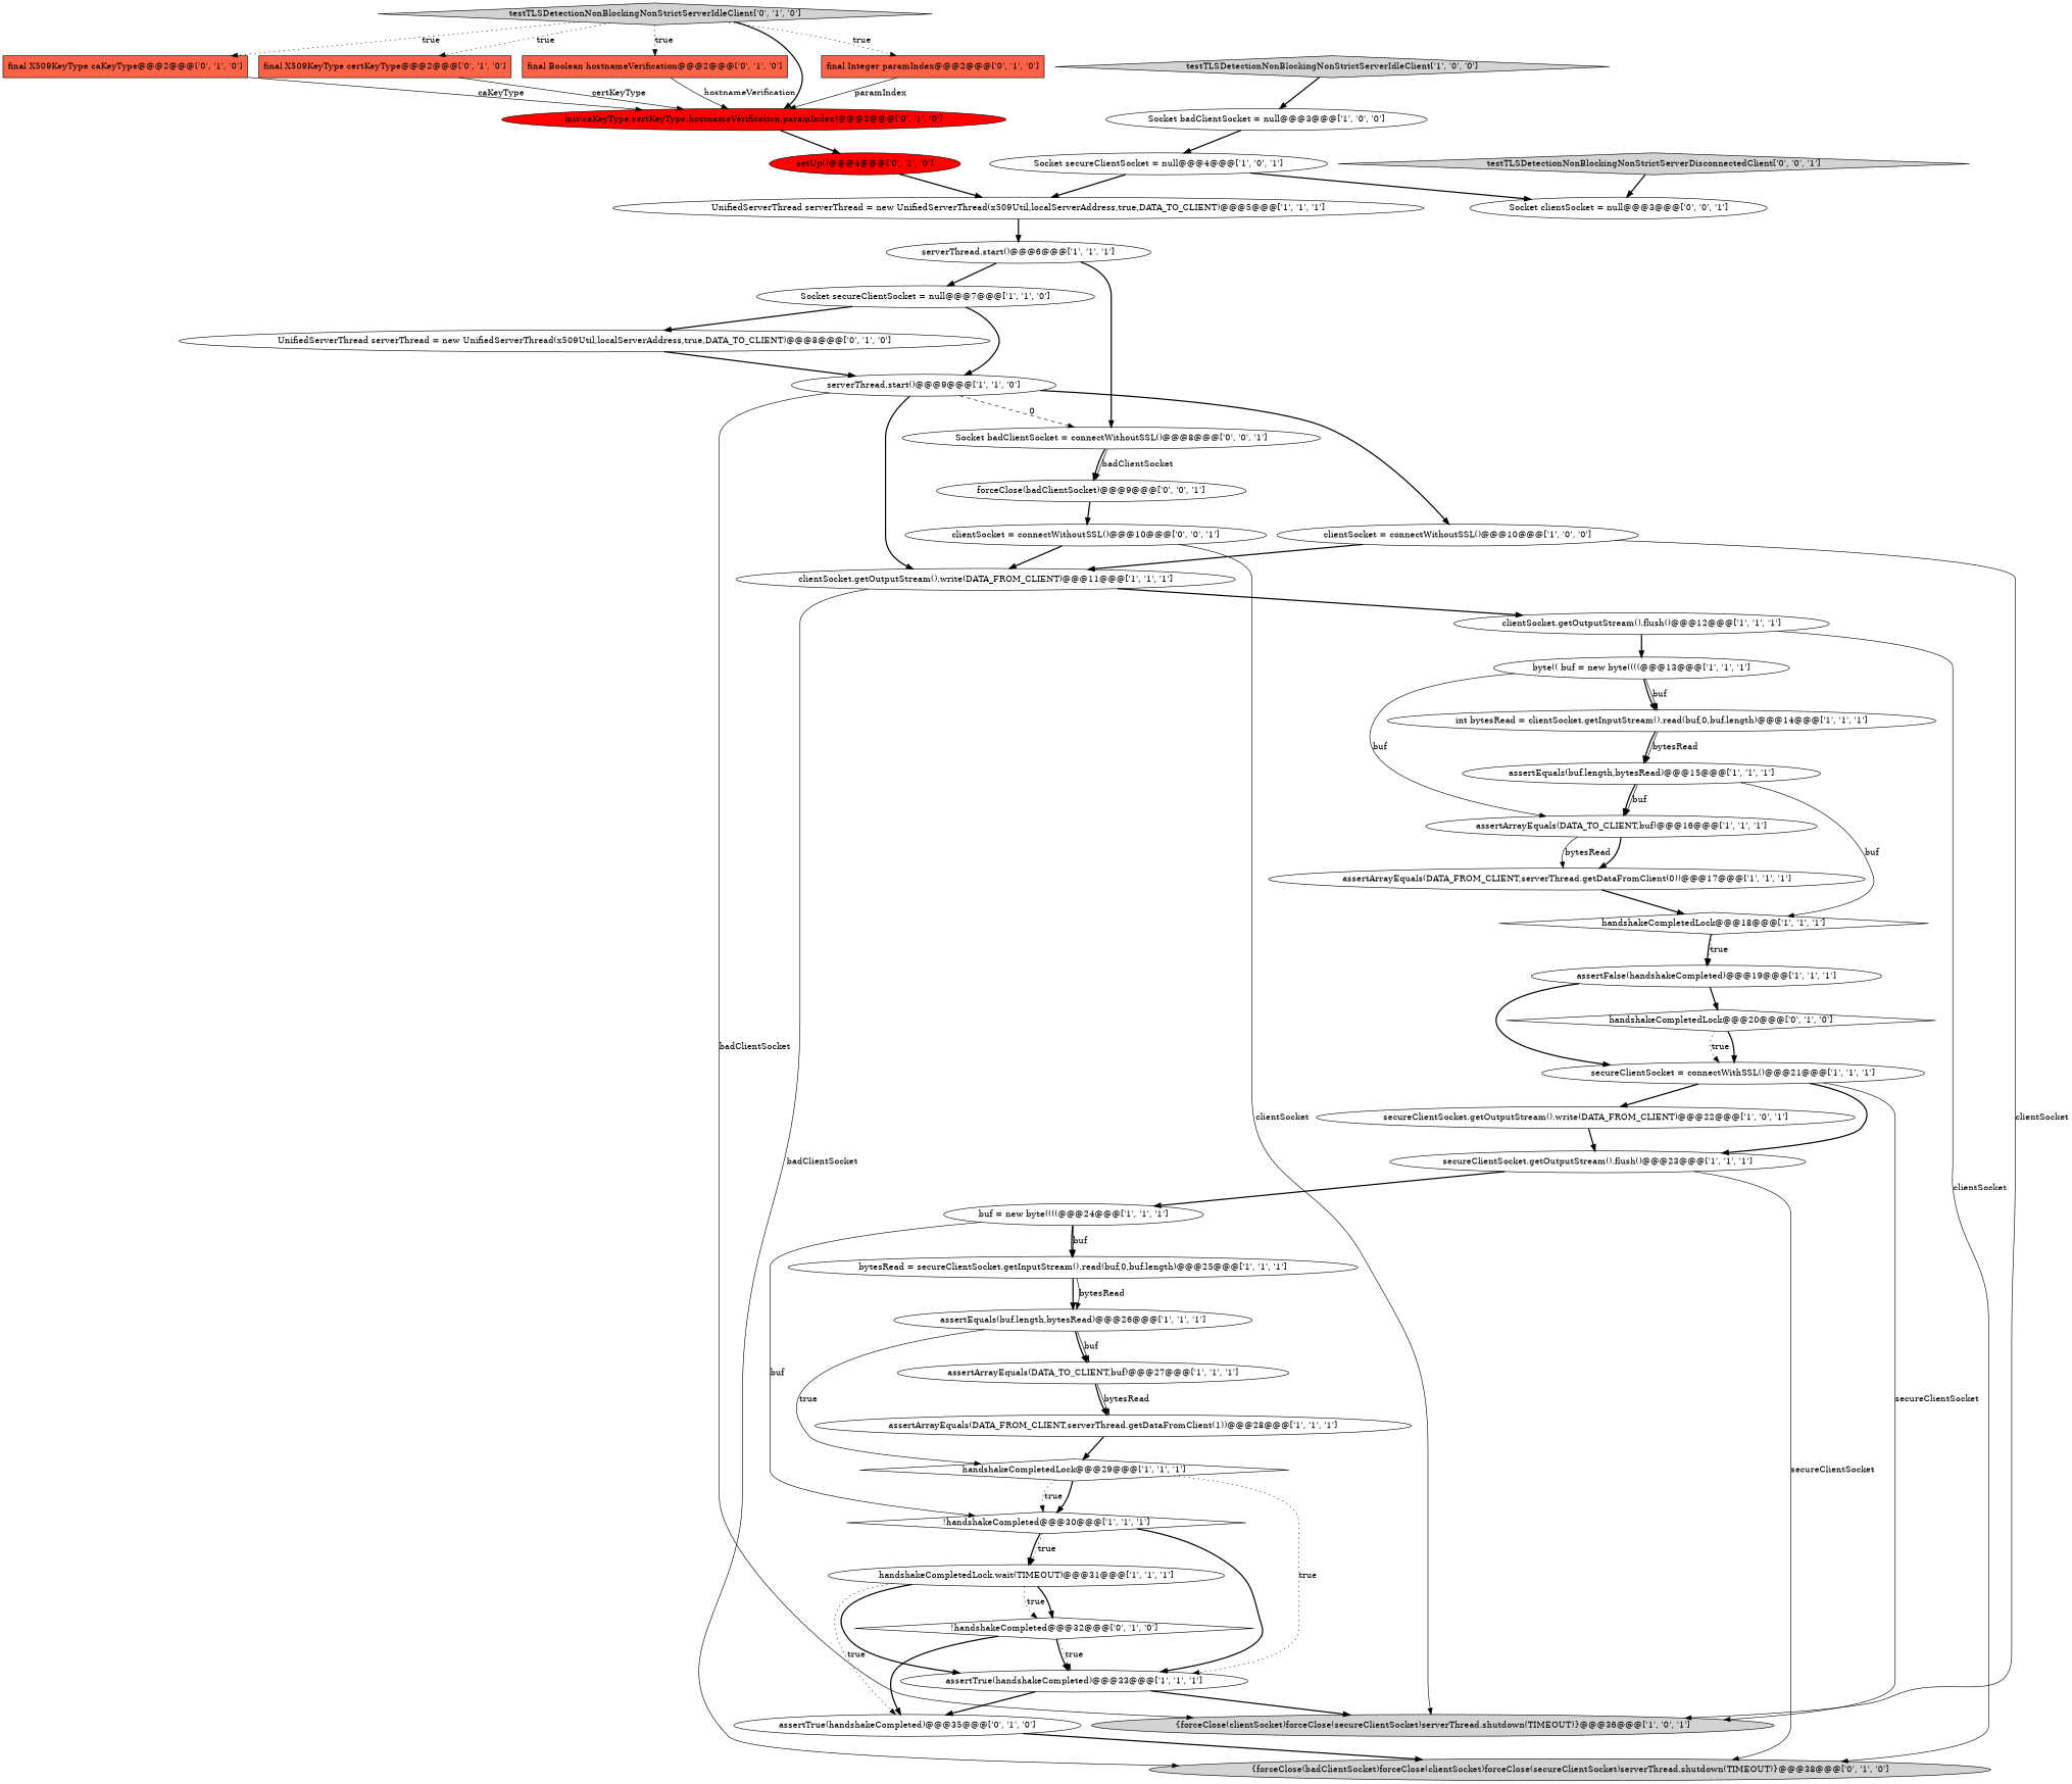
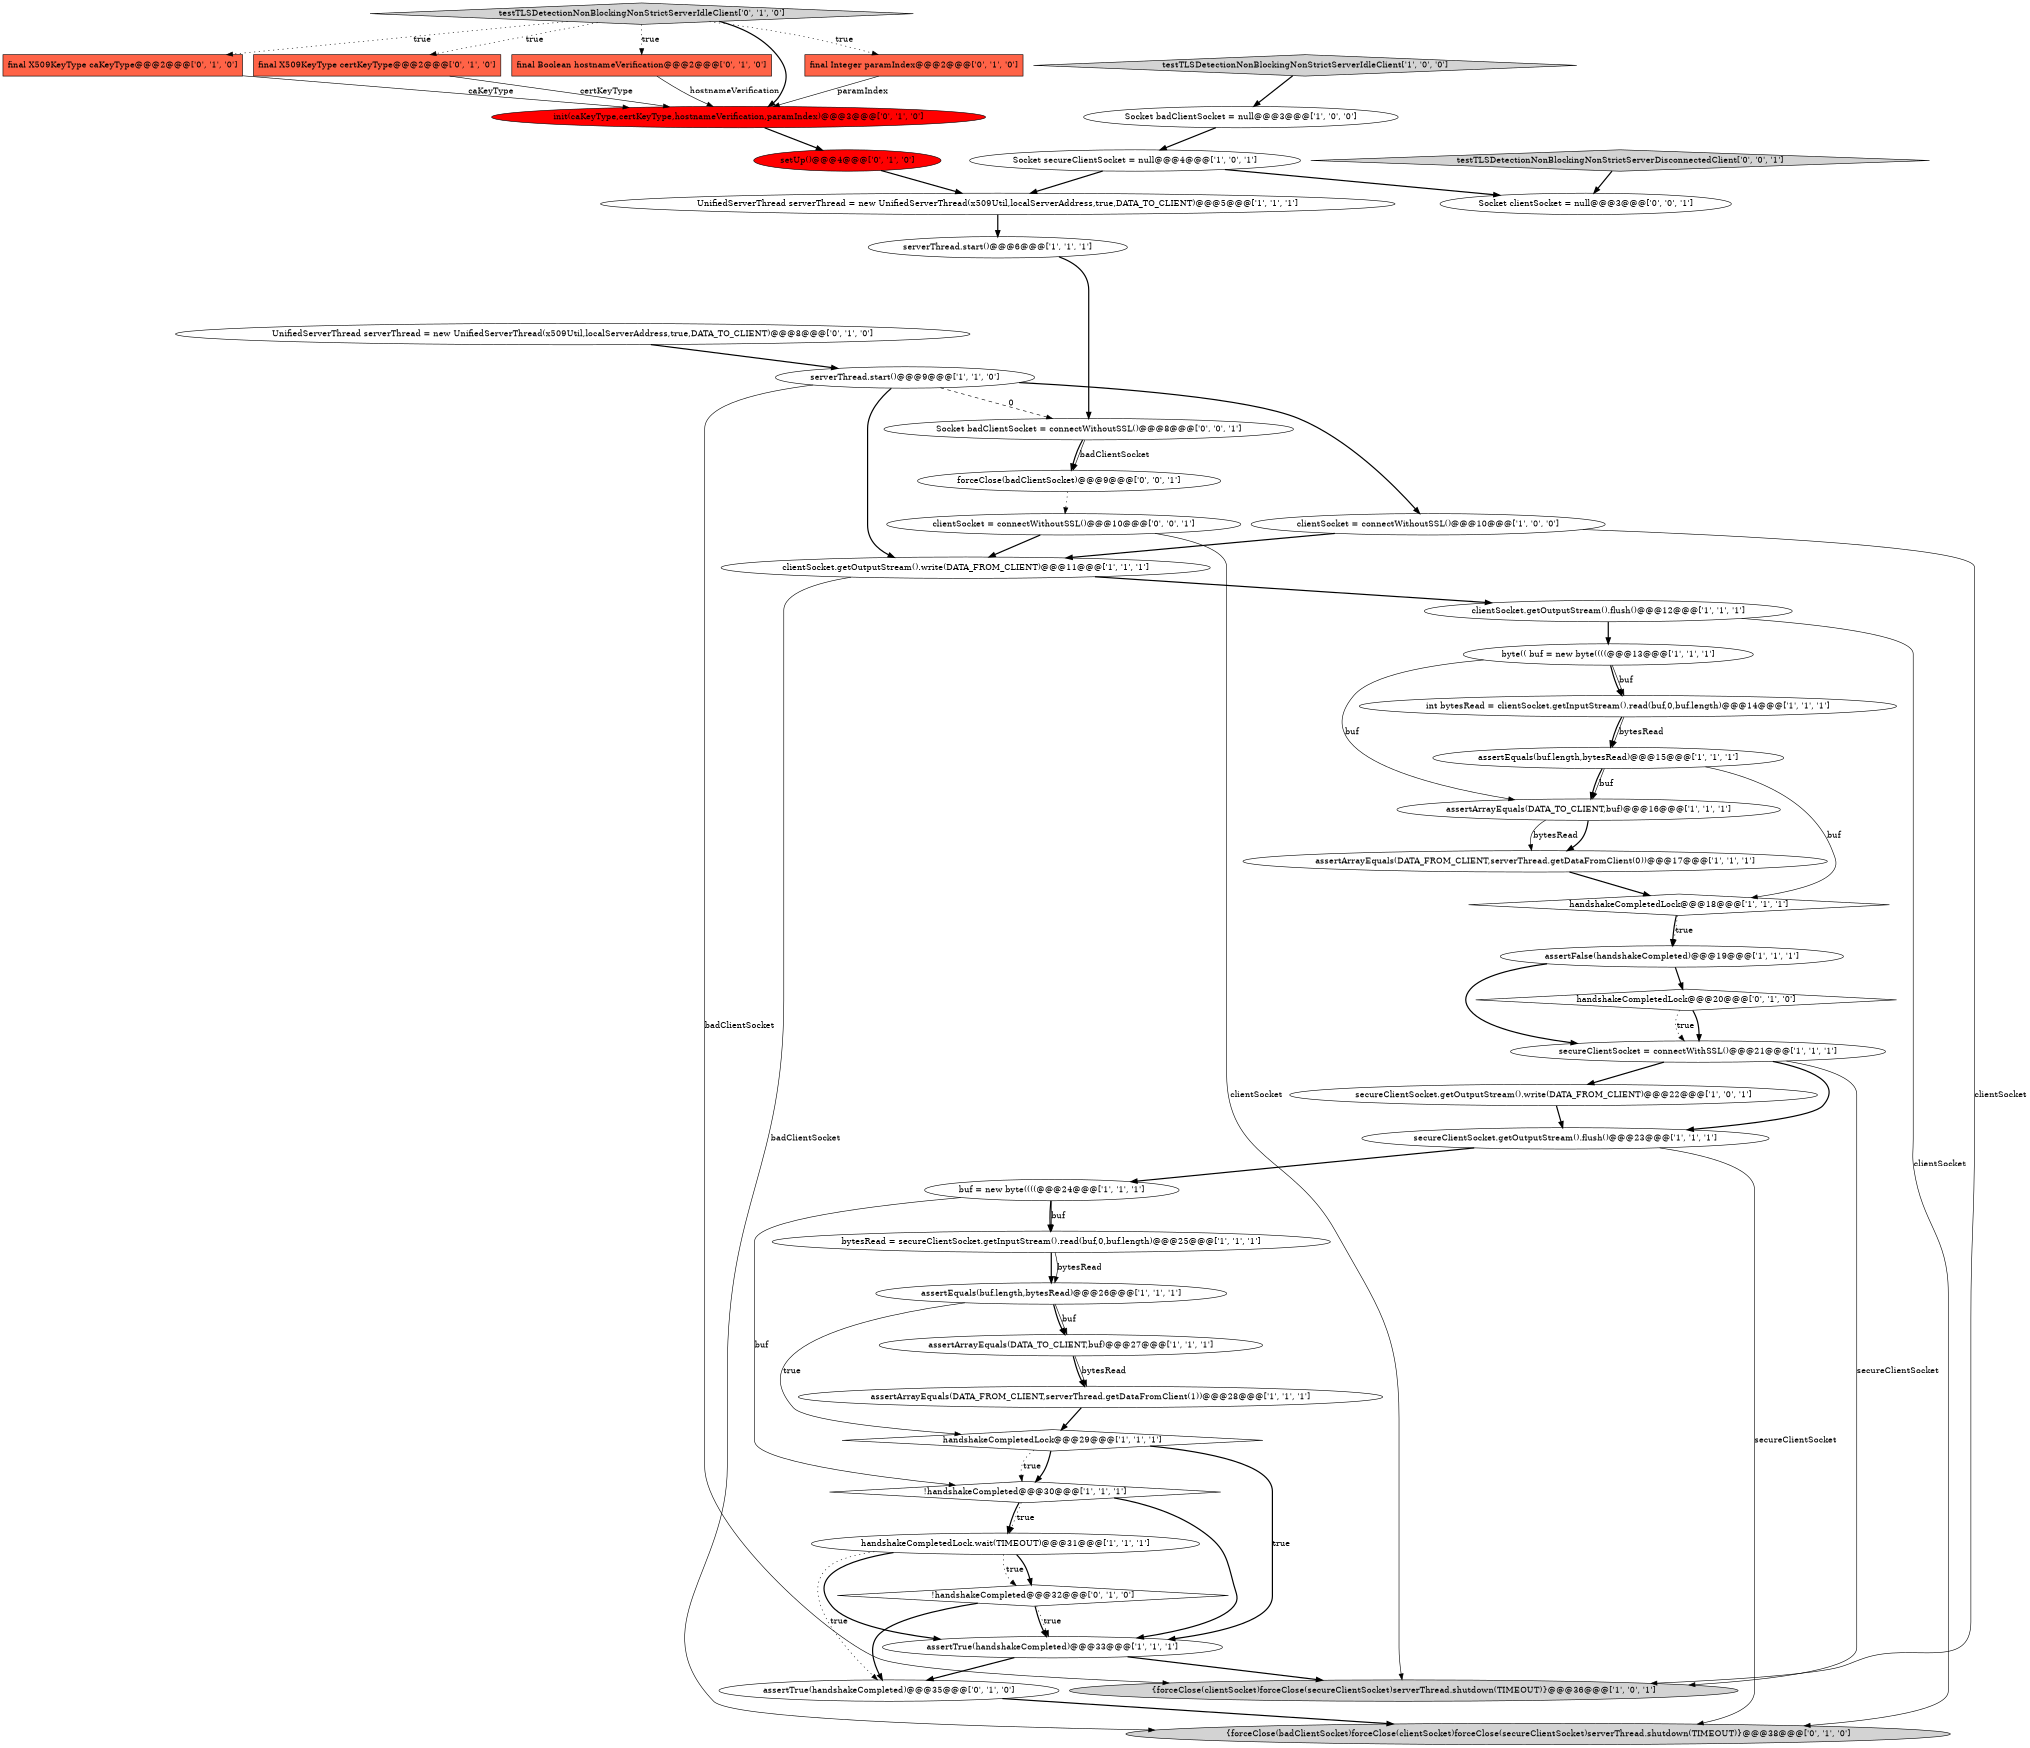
  digraph {
    node [fillcolor=white shape=ellipse style=filled]
    edge [style=bold]
    n1 [label="forceClose(badClientSocket)@@@9@@@['0', '0', '1']"]
    n2 [label="clientSocket = connectWithoutSSL()@@@10@@@['0', '0', '1']"]
    n3 [fillcolor=lightgray label="{forceClose(clientSocket)forceClose(secureClientSocket)serverThread.shutdown(TIMEOUT)}@@@36@@@['1', '0', '1']"]
    n4 [label="clientSocket.getOutputStream().write(DATA_FROM_CLIENT)@@@11@@@['1', '1', '1']"]
    n5 [label="handshakeCompletedLock.wait(TIMEOUT)@@@31@@@['1', '1', '1']"]
    n6 [label="assertTrue(handshakeCompleted)@@@35@@@['0', '1', '0']"]
    n7 [label="assertTrue(handshakeCompleted)@@@33@@@['1', '1', '1']"]
    n8 [label="!handshakeCompleted@@@32@@@['0', '1', '0']" shape=diamond]
    n9 [fillcolor=lightgray label="{forceClose(badClientSocket)forceClose(clientSocket)forceClose(secureClientSocket)serverThread.shutdown(TIMEOUT)}@@@38@@@['0', '1', '0']"]
    n10 [label="Socket clientSocket = null@@@3@@@['0', '0', '1']"]
    n11 [label="Socket secureClientSocket = null@@@4@@@['1', '0', '1']"]
    n12 [label="UnifiedServerThread serverThread = new UnifiedServerThread(x509Util,localServerAddress,true,DATA_TO_CLIENT)@@@5@@@['1', '1', '1']"]
    n13 [label="Socket badClientSocket = null@@@3@@@['1', '0', '0']"]
    n14 [label="secureClientSocket = connectWithSSL()@@@21@@@['1', '1', '1']"]
    n15 [label="secureClientSocket.getOutputStream().write(DATA_FROM_CLIENT)@@@22@@@['1', '0', '1']"]
    n16 [label="secureClientSocket.getOutputStream().flush()@@@23@@@['1', '1', '1']"]
    n17 [label="buf = new byte((((@@@24@@@['1', '1', '1']"]
    n18 [label="bytesRead = secureClientSocket.getInputStream().read(buf,0,buf.length)@@@25@@@['1', '1', '1']"]
    n19 [label="!handshakeCompleted@@@30@@@['1', '1', '1']" shape=diamond]
    n20 [label="assertArrayEquals(DATA_TO_CLIENT,buf)@@@27@@@['1', '1', '1']"]
    n21 [label="assertArrayEquals(DATA_FROM_CLIENT,serverThread.getDataFromClient(1))@@@28@@@['1', '1', '1']"]
    n22 [label="assertEquals(buf.length,bytesRead)@@@26@@@['1', '1', '1']"]
    n23 [label="clientSocket.getOutputStream().flush()@@@12@@@['1', '1', '1']"]
    n24 [label="byte(( buf = new byte((((@@@13@@@['1', '1', '1']"]
    n25 [label="handshakeCompletedLock@@@29@@@['1', '1', '1']" shape=diamond]
    n26 [fillcolor=tomato label="final X509KeyType caKeyType@@@2@@@['0', '1', '0']" shape=box]
    n27 [fillcolor=red label="init(caKeyType,certKeyType,hostnameVerification,paramIndex)@@@3@@@['0', '1', '0']"]
    n28 [fillcolor=red label="setUp()@@@4@@@['0', '1', '0']"]
    n29 [label="Socket badClientSocket = connectWithoutSSL()@@@8@@@['0', '0', '1']"]
    n30 [label="handshakeCompletedLock@@@18@@@['1', '1', '1']" shape=diamond]
    n31 [label="assertFalse(handshakeCompleted)@@@19@@@['1', '1', '1']"]
    n32 [label="handshakeCompletedLock@@@20@@@['0', '1', '0']" shape=diamond]
    n33 [fillcolor=tomato label="final X509KeyType certKeyType@@@2@@@['0', '1', '0']" shape=box]
    n34 [label="assertEquals(buf.length,bytesRead)@@@15@@@['1', '1', '1']"]
    n35 [label="assertArrayEquals(DATA_TO_CLIENT,buf)@@@16@@@['1', '1', '1']"]
    n36 [label="assertArrayEquals(DATA_FROM_CLIENT,serverThread.getDataFromClient(0))@@@17@@@['1', '1', '1']"]
    n37 [label="serverThread.start()@@@6@@@['1', '1', '1']"]
-   n38 [label="Socket secureClientSocket = null@@@7@@@['1', '1', '0']"]
    n39 [fillcolor=tomato label="final Boolean hostnameVerification@@@2@@@['0', '1', '0']" shape=box]
    n40 [label="UnifiedServerThread serverThread = new UnifiedServerThread(x509Util,localServerAddress,true,DATA_TO_CLIENT)@@@8@@@['0', '1', '0']"]
    n41 [label="serverThread.start()@@@9@@@['1', '1', '0']"]
    n42 [label="clientSocket = connectWithoutSSL()@@@10@@@['1', '0', '0']"]
    n43 [fillcolor=lightgray label="testTLSDetectionNonBlockingNonStrictServerIdleClient['1', '0', '0']" shape=diamond]
    n44 [fillcolor=lightgray label="testTLSDetectionNonBlockingNonStrictServerDisconnectedClient['0', '0', '1']" shape=diamond]
    n45 [fillcolor=lightgray label="testTLSDetectionNonBlockingNonStrictServerIdleClient['0', '1', '0']" shape=diamond]
    n46 [fillcolor=tomato label="final Integer paramIndex@@@2@@@['0', '1', '0']" shape=box]
    n47 [label="int bytesRead = clientSocket.getInputStream().read(buf,0,buf.length)@@@14@@@['1', '1', '1']"]
-   n1 -> n2
+   n1 -> n2 [style=dotted]
    n2 -> n3 [label=clientSocket style=solid]
    n2 -> n4
    n4 -> n9 [label=badClientSocket style=solid]
    n4 -> n23
    n5 -> n6 [label=true style=dotted]
    n5 -> n7
    n5 -> n8 [label=true style=dotted]
    n5 -> n8
    n6 -> n9
    n7 -> n3
    n7 -> n6
    n8 -> n6
    n8 -> n7
    n8 -> n7 [label=true style=dotted]
    n11 -> n10
    n11 -> n12
    n12 -> n37
    n13 -> n11
    n14 -> n3 [label=secureClientSocket style=solid]
    n14 -> n15
    n14 -> n16
    n15 -> n16
    n16 -> n9 [label=secureClientSocket style=solid]
    n16 -> n17
    n17 -> n18
    n17 -> n18 [label=buf style=solid]
    n17 -> n19 [label=buf style=solid]
    n18 -> n22 [label=bytesRead style=solid]
    n18 -> n22
    n19 -> n5 [label=true style=dotted]
    n19 -> n5
    n19 -> n7
    n20 -> n21 [label=bytesRead style=solid]
    n20 -> n21
    n21 -> n25
    n22 -> n20
    n22 -> n20 [label=buf style=solid]
    n22 -> n25 [label=true style=solid]
    n23 -> n9 [label=clientSocket style=solid]
    n23 -> n24
    n24 -> n35 [label=buf style=solid]
    n24 -> n47
    n24 -> n47 [label=buf style=solid]
-   n25 -> n7 [label=true style=dotted]
+   n25 -> n7 [label=true]
    n25 -> n19
    n25 -> n19 [label=true style=dotted]
    n26 -> n27 [label=caKeyType style=solid]
    n27 -> n28
    n28 -> n12
    n29 -> n1
    n29 -> n1 [label=badClientSocket style=solid]
    n30 -> n31
    n30 -> n31 [label=true style=dotted]
    n31 -> n14
    n31 -> n32
    n32 -> n14
    n32 -> n14 [label=true style=dotted]
    n33 -> n27 [label=certKeyType style=solid]
    n34 -> n30 [label=buf style=solid]
    n34 -> n35 [label=buf style=solid]
    n34 -> n35
    n35 -> n36
    n35 -> n36 [label=bytesRead style=solid]
    n36 -> n30
    n37 -> n29
-   n37 -> n38
-   n38 -> n40
-   n38 -> n41
    n39 -> n27 [label=hostnameVerification style=solid]
    n40 -> n41
    n41 -> n3 [label=badClientSocket style=solid]
    n41 -> n4
    n41 -> n29 [label=0 style=dashed]
    n41 -> n42
    n42 -> n3 [label=clientSocket style=solid]
    n42 -> n4
    n43 -> n13
    n44 -> n10
    n45 -> n26 [label=true style=dotted]
    n45 -> n27
    n45 -> n33 [label=true style=dotted]
    n45 -> n39 [label=true style=dotted]
    n45 -> n46 [label=true style=dotted]
    n46 -> n27 [label=paramIndex style=solid]
    n47 -> n34
    n47 -> n34 [label=bytesRead style=solid]
  }
